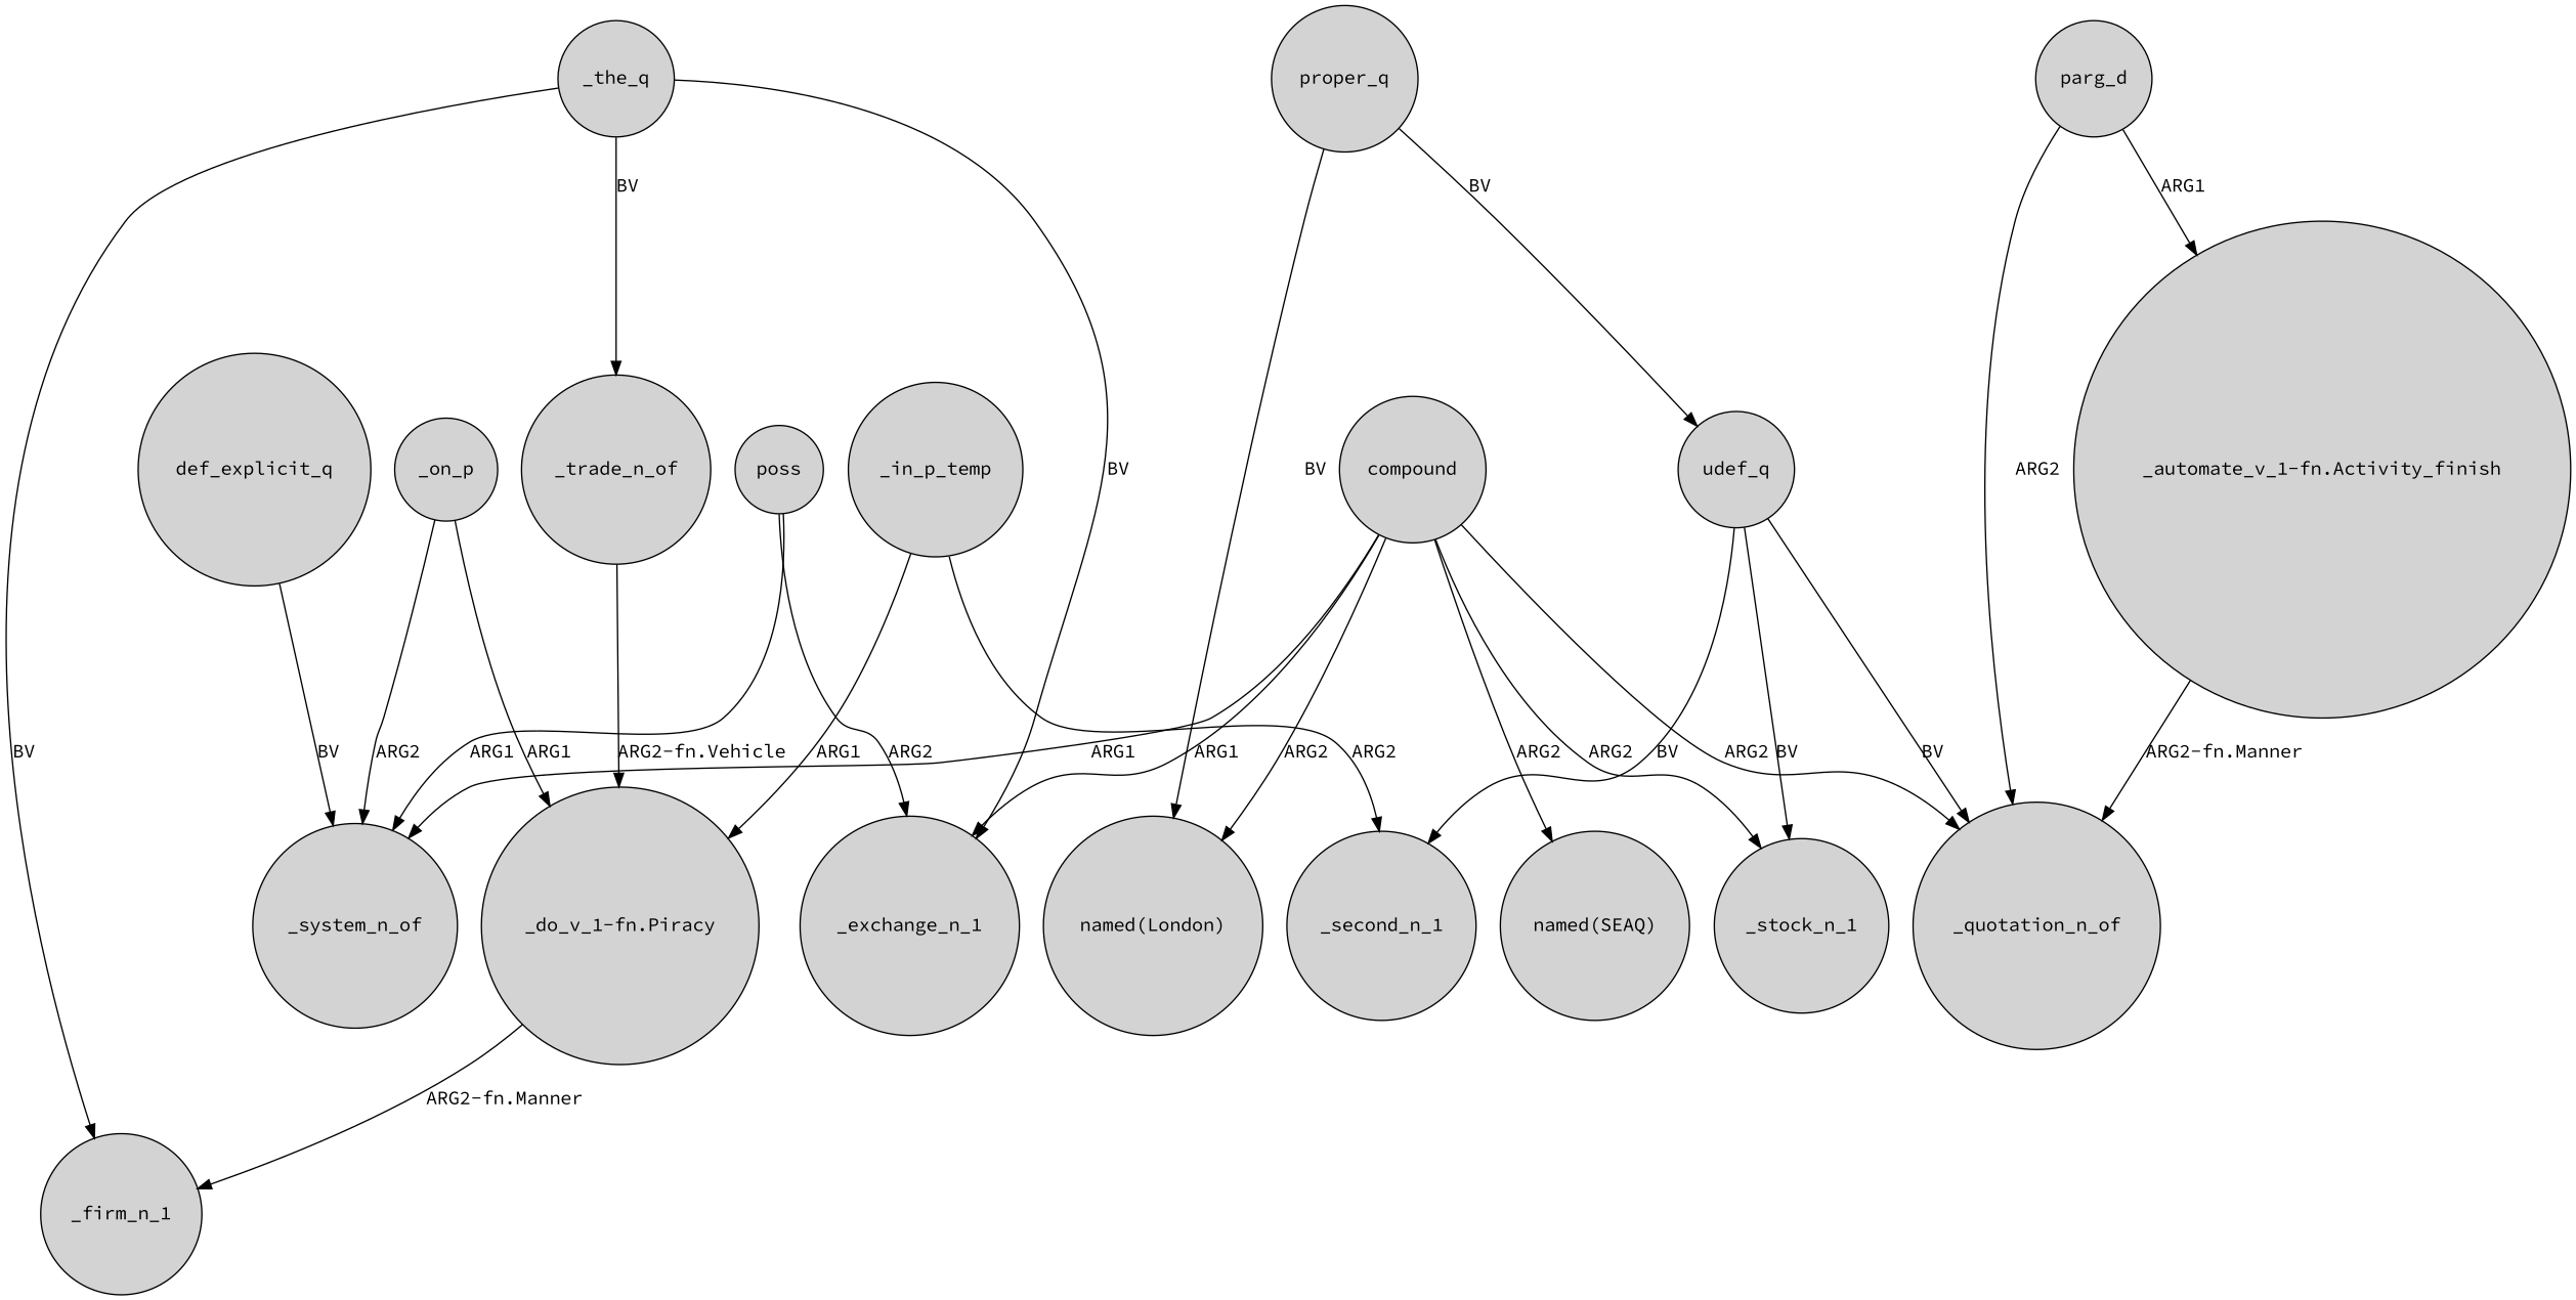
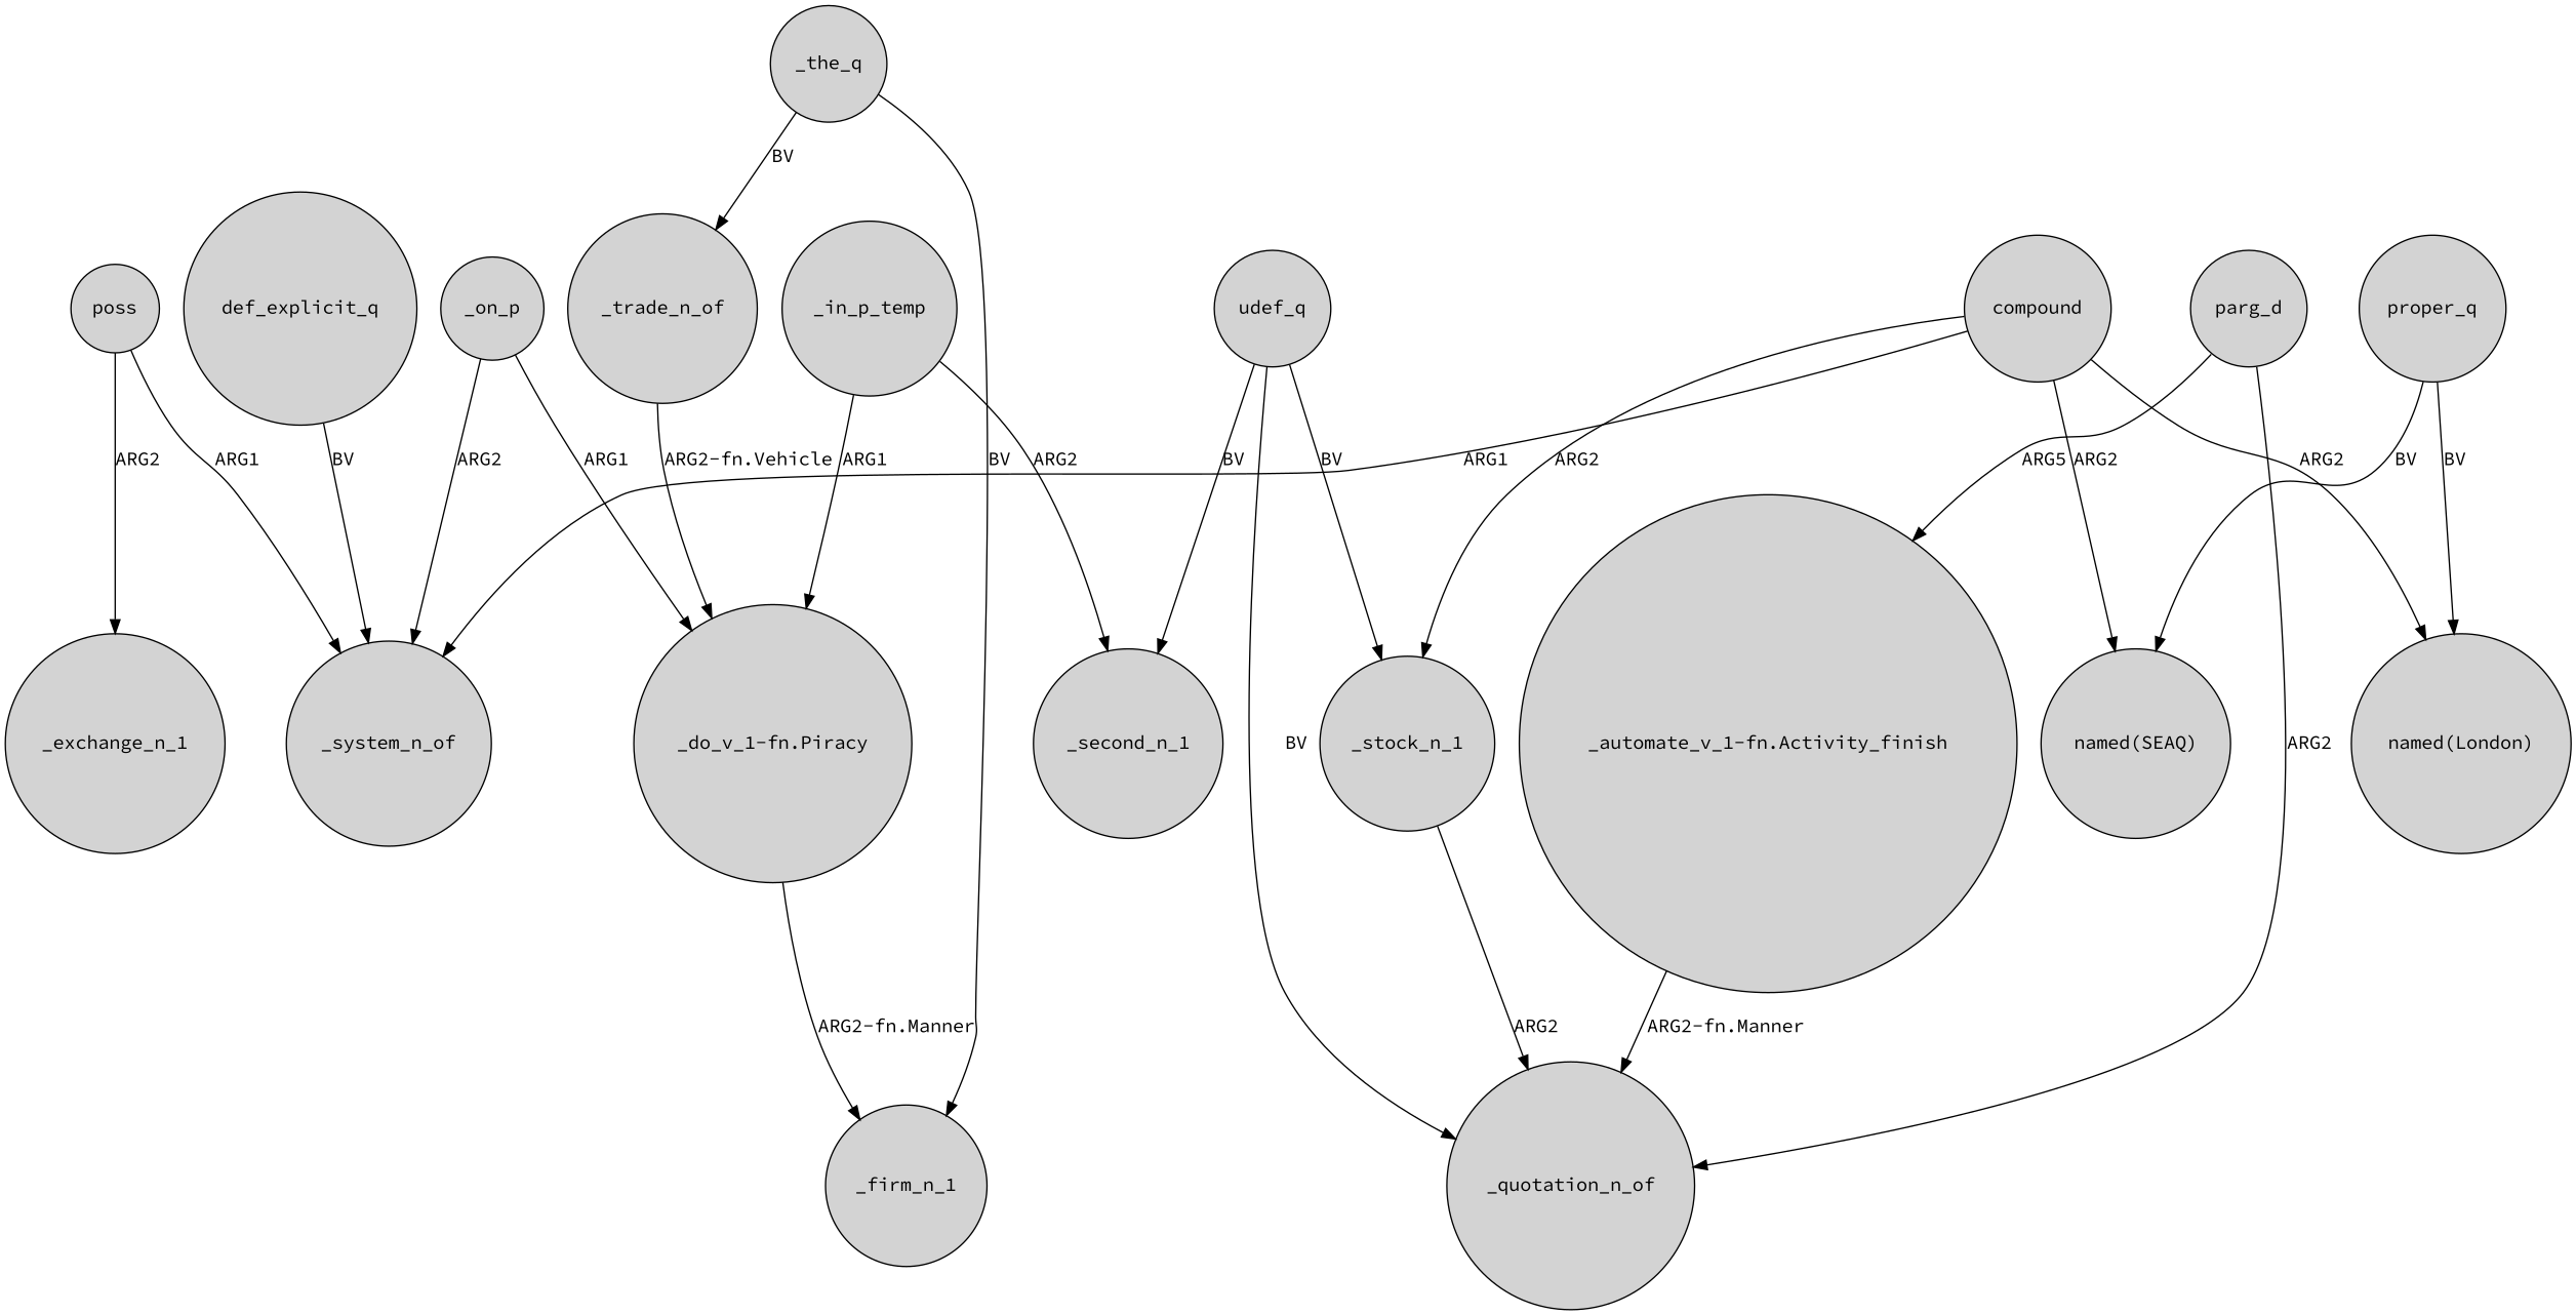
  digraph {
    fontname="Source Code Pro"
    node [fontname="Source Code Pro" shape=circle style=filled]
    edge [fontname="Source Code Pro"]
    compound
    _system_n_of
    _quotation_n_of
    "named(SEAQ)"
    "named(London)"
    _exchange_n_1
    _stock_n_1
    _in_p_temp
    "_do_v_1-fn.Piracy"
    _second_n_1
    _firm_n_1
    _trade_n_of
    poss
    proper_q
    udef_q
    _on_p
    parg_d
    "_automate_v_1-fn.Activity_finish"
    _the_q
    def_explicit_q
    compound -> _system_n_of [label=ARG1]
-   compound -> _quotation_n_of [label=ARG2]
+   _stock_n_1 -> _quotation_n_of [label=ARG2]
    compound -> "named(SEAQ)" [label=ARG2]
    compound -> "named(London)" [label=ARG2]
-   compound -> _exchange_n_1 [label=ARG1]
    compound -> _stock_n_1 [label=ARG2]
    _in_p_temp -> "_do_v_1-fn.Piracy" [label=ARG1]
    _in_p_temp -> _second_n_1 [label=ARG2]
    "_do_v_1-fn.Piracy" -> _firm_n_1 [label="ARG2-fn.Manner"]
    _trade_n_of -> "_do_v_1-fn.Piracy" [label="ARG2-fn.Vehicle"]
    poss -> _system_n_of [label=ARG1]
    poss -> _exchange_n_1 [label=ARG2]
-   proper_q -> udef_q [label=BV]
+   proper_q -> "named(SEAQ)" [label=BV]
    proper_q -> "named(London)" [label=BV]
    udef_q -> _quotation_n_of [label=BV]
    udef_q -> _stock_n_1 [label=BV]
    udef_q -> _second_n_1 [label=BV]
    _on_p -> _system_n_of [label=ARG2]
    _on_p -> "_do_v_1-fn.Piracy" [label=ARG1]
    parg_d -> _quotation_n_of [label=ARG2]
-   parg_d -> "_automate_v_1-fn.Activity_finish" [label=ARG1]
+   parg_d -> "_automate_v_1-fn.Activity_finish" [label=ARG5]
    "_automate_v_1-fn.Activity_finish" -> _quotation_n_of [label="ARG2-fn.Manner"]
-   _the_q -> _exchange_n_1 [label=BV]
    _the_q -> _firm_n_1 [label=BV]
    _the_q -> _trade_n_of [label=BV]
    def_explicit_q -> _system_n_of [label=BV]
  }
